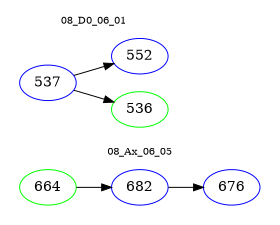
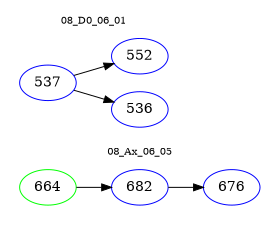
  digraph {
    rankdir=LR
    node [color=blue]
    edge [color=black]
    n1 [label=682]
    n2 [color=green label=664]
    n3 [label=676]
    n4 [label=537]
-   n5 [color=green label=536]
+   n5 [label=536]
    n6 [label=552]
    subgraph cluster_1 {
      color=white
      fontsize=10
      label="08_Ax_06_05"
      n1
      n2
      n3
    }
    subgraph cluster_2 {
      color=white
      fontsize=10
      label="08_D0_06_01"
      n4
      n5
      n6
    }
    n1 -> n3
    n2 -> n1
    n4 -> n5
    n4 -> n6
  }
